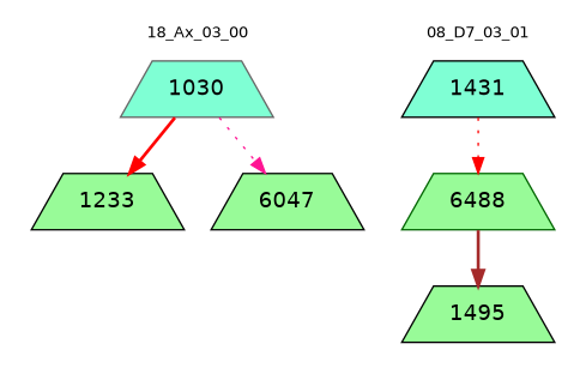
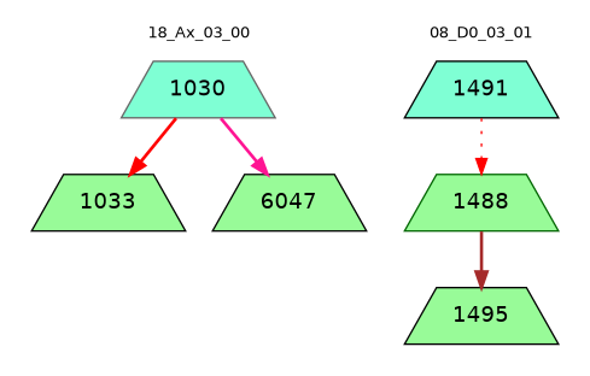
  digraph {
    fontname="DejaVu Sans"
    node [color=black fillcolor=palegreen fontname="DejaVu Sans" shape=trapezium style=filled]
    edge [color=red fontname="DejaVu Sans" style=bold]
-   n1 [label=1233]
+   n1 [label=1033]
    n2 [color=gray40 fillcolor=aquamarine label=1030]
    n3 [label=6047]
-   n4 [fillcolor=aquamarine label=1431]
-   n5 [color=darkgreen label=6488]
+   n4 [fillcolor=aquamarine label=1491]
+   n5 [color=darkgreen label=1488]
    n6 [label=1495]
    subgraph cluster_1 {
      color=white
      fontsize=10
      label="18_Ax_03_00"
      n1
      n2
      n3
    }
    subgraph cluster_2 {
      color=white
      fontsize=10
-     label="08_D7_03_01"
+     label="08_D0_03_01"
      n4
      n5
      n6
    }
    n2 -> n1
-   n2 -> n3 [color=deeppink style=dotted]
+   n2 -> n3 [color=deeppink]
    n4 -> n5 [style=dotted]
    n5 -> n6 [color=brown]
  }
